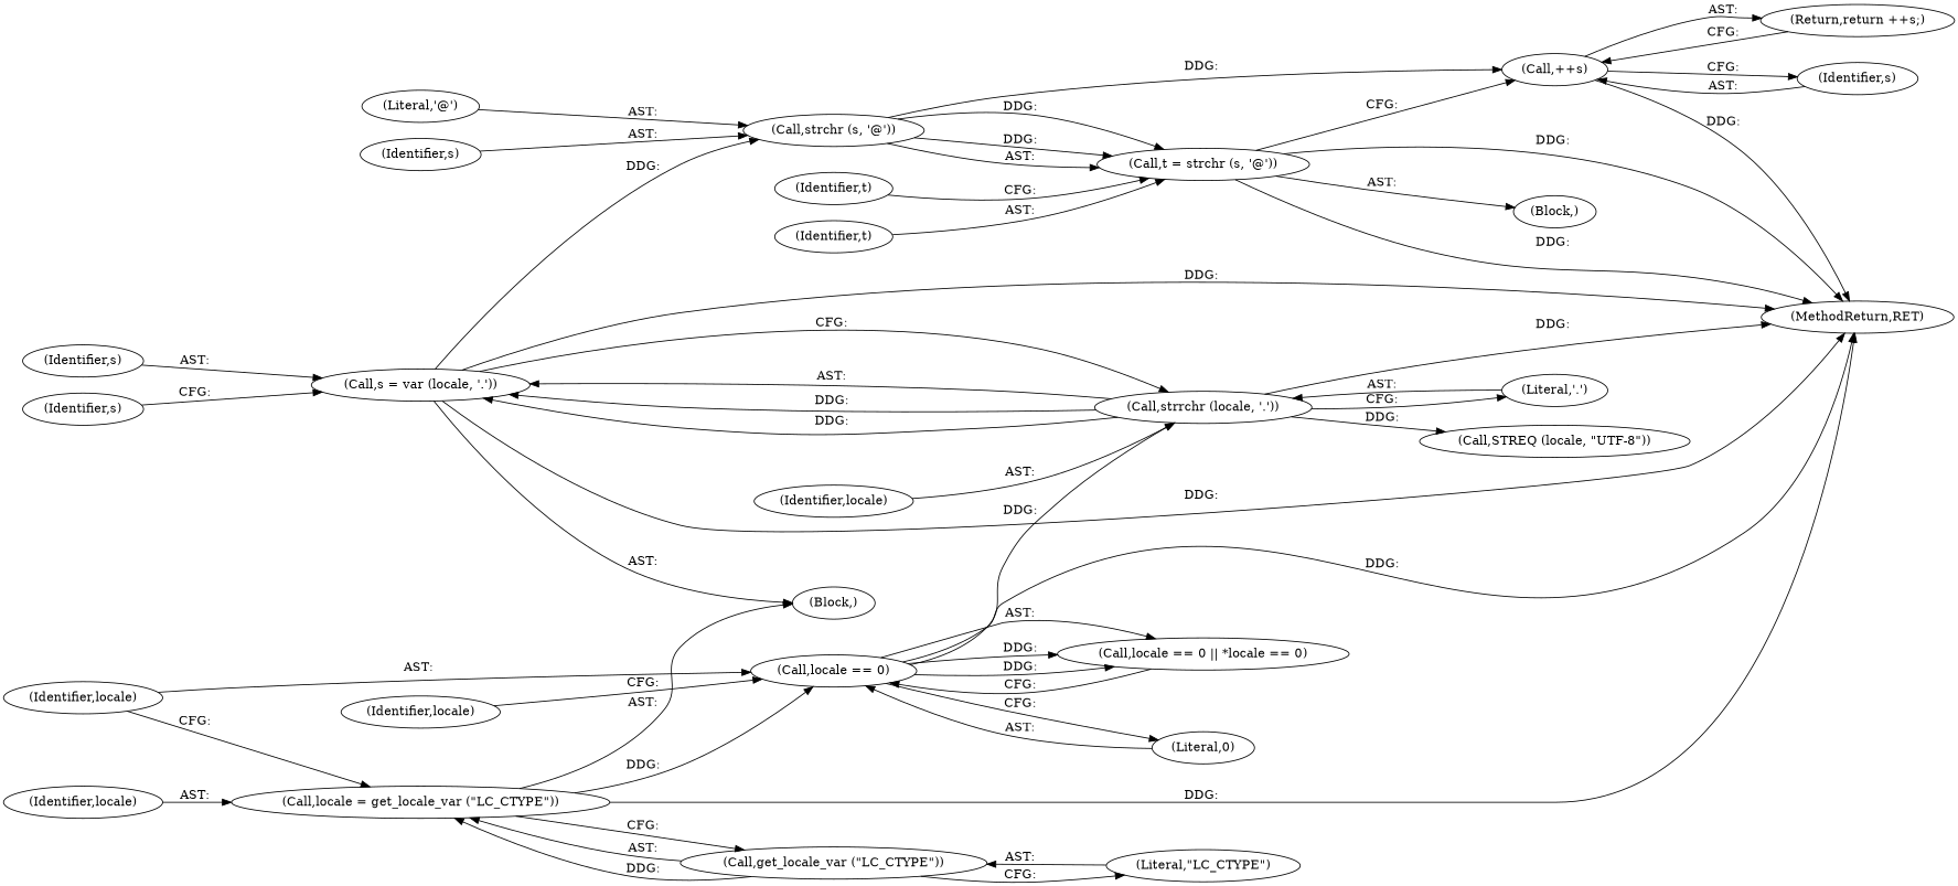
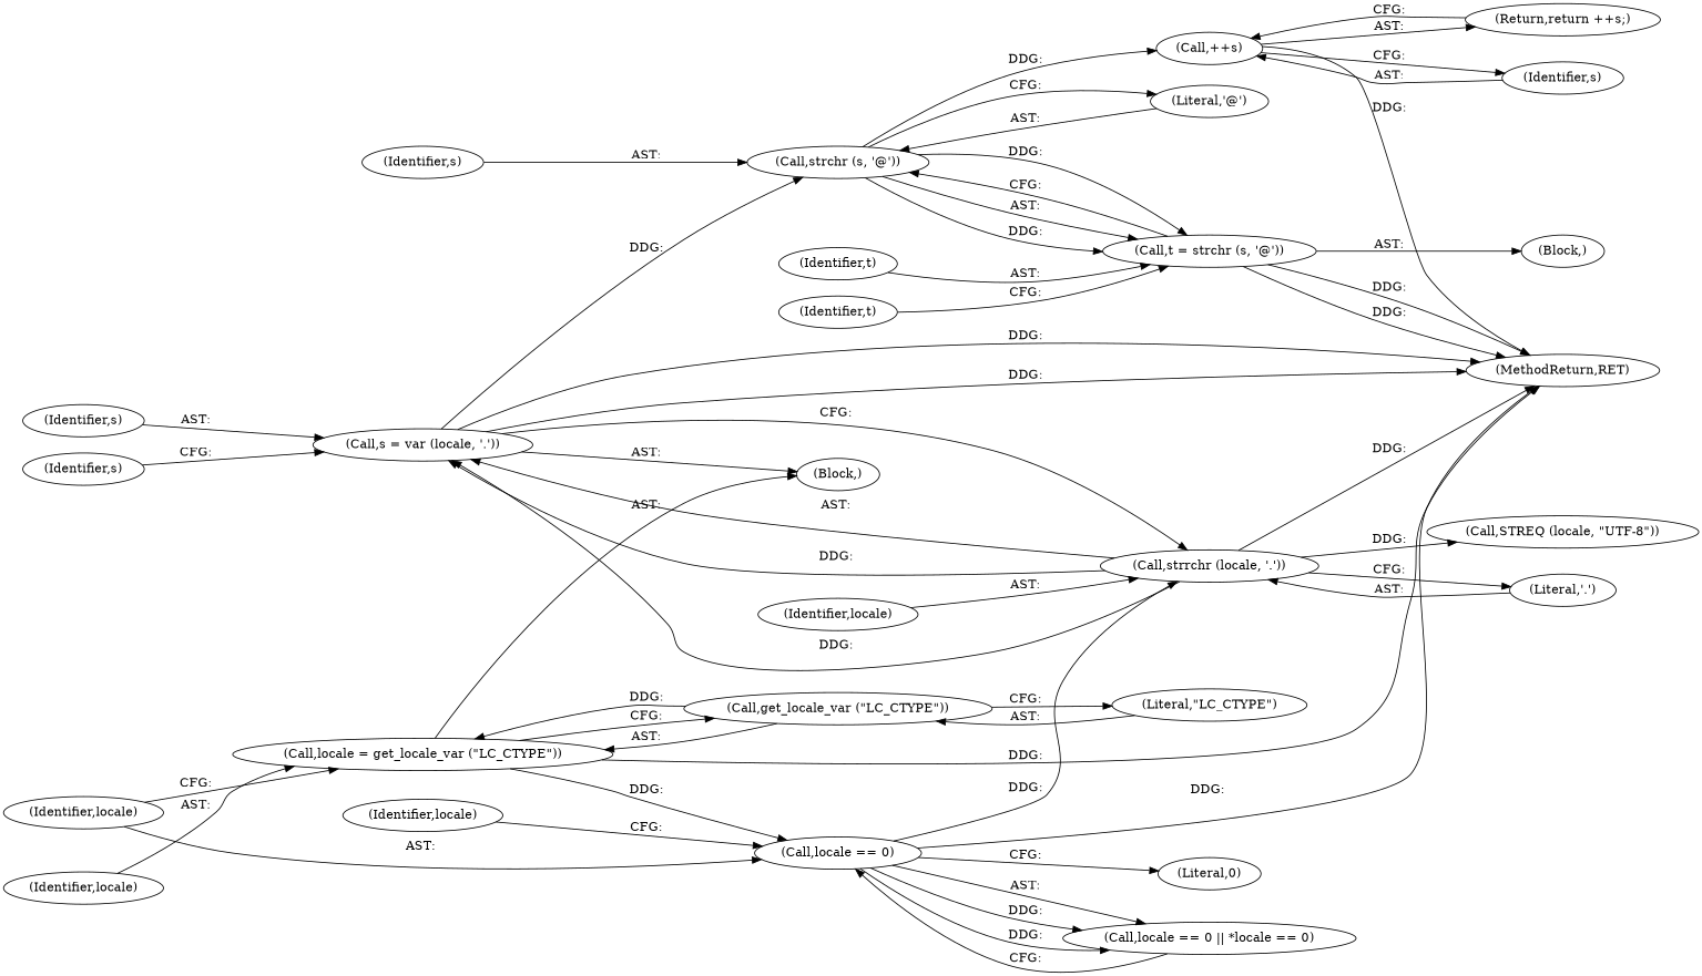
  digraph {
    rankdir=LR
    n1 [label="(Call,strchr (s, '@'))"]
    n2 [label="(Call,t = strchr (s, '@'))"]
    n3 [label="(Call,++s)"]
    n4 [label="(Literal,'@')"]
    n5 [label="(MethodReturn,RET)"]
    n6 [label="(Block,)"]
    n7 [label="(Identifier,s)"]
    n8 [label="(Return,return ++s;)"]
    n9 [label="(Call,s = var (locale, '.'))"]
    n10 [label="(Call,strrchr (locale, '.'))"]
    n11 [label="(Block,)"]
    n12 [label="(Literal,'.')"]
    n13 [label="(Call,STREQ (locale, \"UTF-8\"))"]
    n14 [label="(Call,locale == 0)"]
    n15 [label="(Call,locale == 0 || *locale == 0)"]
    n16 [label="(Literal,0)"]
    n17 [label="(Call,locale = get_locale_var (\"LC_CTYPE\"))"]
    n18 [label="(Call,get_locale_var (\"LC_CTYPE\"))"]
    n19 [label="(Literal,\"LC_CTYPE\")"]
    n20 [label="(Identifier,t)"]
    n21 [label="(Identifier,locale)"]
    n22 [label="(Identifier,s)"]
    n23 [label="(Identifier,s)"]
    n24 [label="(Identifier,locale)"]
    n25 [label="(Identifier,t)"]
    n26 [label="(Identifier,locale)"]
    n27 [label="(Identifier,locale)"]
    n28 [label="(Identifier,s)"]
    n1 -> n2 [label="AST: "]
    n1 -> n2 [label="DDG: "]
    n1 -> n2 [label="DDG: "]
    n1 -> n3 [label="DDG: "]
-   n2 -> n3 [label="CFG: "]
+   n1 -> n4 [label="CFG: "]
+   n2 -> n1 [label="CFG: "]
    n2 -> n5 [label="DDG: "]
    n2 -> n5 [label="DDG: "]
    n2 -> n6 [label="AST: "]
    n3 -> n5 [label="DDG: "]
    n3 -> n7 [label="CFG: "]
    n3 -> n8 [label="AST: "]
    n4 -> n1 [label="AST: "]
    n7 -> n3 [label="AST: "]
    n8 -> n3 [label="CFG: "]
    n9 -> n1 [label="DDG: "]
    n9 -> n5 [label="DDG: "]
    n9 -> n5 [label="DDG: "]
    n9 -> n10 [label="CFG: "]
    n9 -> n11 [label="AST: "]
    n10 -> n5 [label="DDG: "]
    n10 -> n9 [label="AST: "]
    n10 -> n9 [label="DDG: "]
    n10 -> n9 [label="DDG: "]
    n10 -> n12 [label="CFG: "]
    n10 -> n13 [label="DDG: "]
    n12 -> n10 [label="AST: "]
    n14 -> n5 [label="DDG: "]
    n14 -> n10 [label="DDG: "]
    n14 -> n15 [label="AST: "]
    n14 -> n15 [label="DDG: "]
    n14 -> n15 [label="DDG: "]
    n14 -> n16 [label="CFG: "]
    n15 -> n14 [label="CFG: "]
-   n16 -> n14 [label="AST: "]
    n17 -> n5 [label="DDG: "]
    n17 -> n11 [label="AST: "]
    n17 -> n14 [label="DDG: "]
    n17 -> n18 [label="CFG: "]
    n18 -> n17 [label="AST: "]
    n18 -> n17 [label="DDG: "]
    n18 -> n19 [label="CFG: "]
    n19 -> n18 [label="AST: "]
    n20 -> n2 [label="AST: "]
    n21 -> n14 [label="AST: "]
    n21 -> n17 [label="CFG: "]
    n22 -> n1 [label="AST: "]
    n23 -> n9 [label="AST: "]
    n24 -> n14 [label="CFG: "]
    n25 -> n2 [label="CFG: "]
    n26 -> n10 [label="AST: "]
    n27 -> n17 [label="AST: "]
    n28 -> n9 [label="CFG: "]
  }
